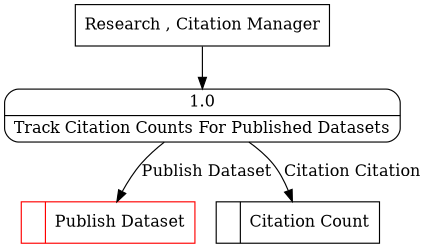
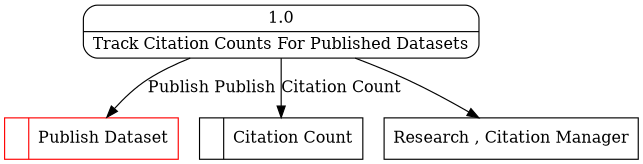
  digraph {
    node [shape=record]
    n1 [color=red label="<f0>  |<f1> Publish Dataset "]
    n2 [label="<f0>  |<f1> Citation Count "]
    n3 [label="Research , Citation Manager" shape=box]
    n4 [label="{<f0> 1.0|<f1> Track Citation Counts For Published Datasets }" shape=Mrecord]
-   n3 -> n4
-   n4 -> n1 [label="Publish Dataset"]
-   n4 -> n2 [label="Citation Citation"]
+   n4 -> n3
+   n4 -> n1 [label="Publish Publish"]
+   n4 -> n2 [label="Citation Count"]
  }
